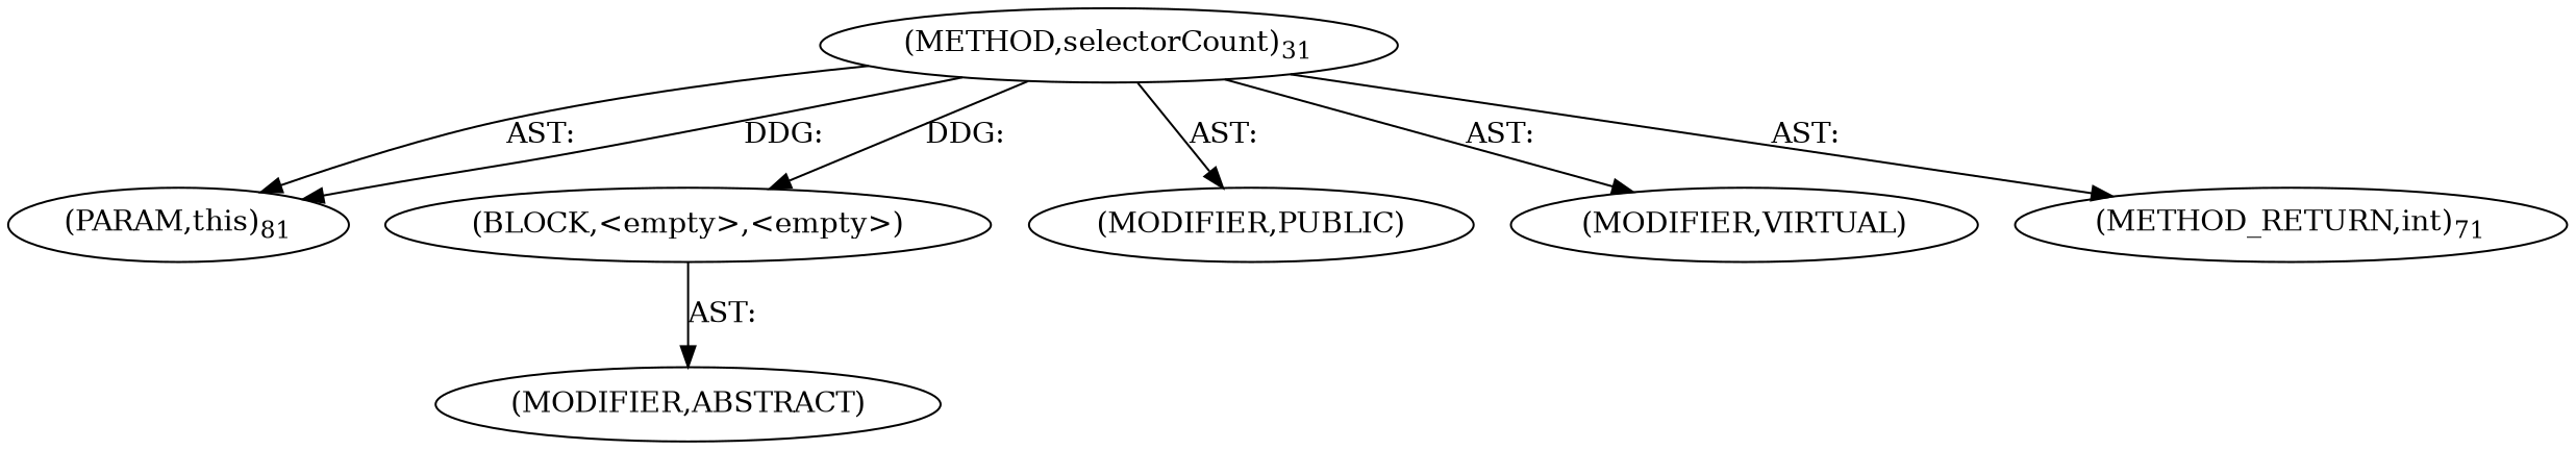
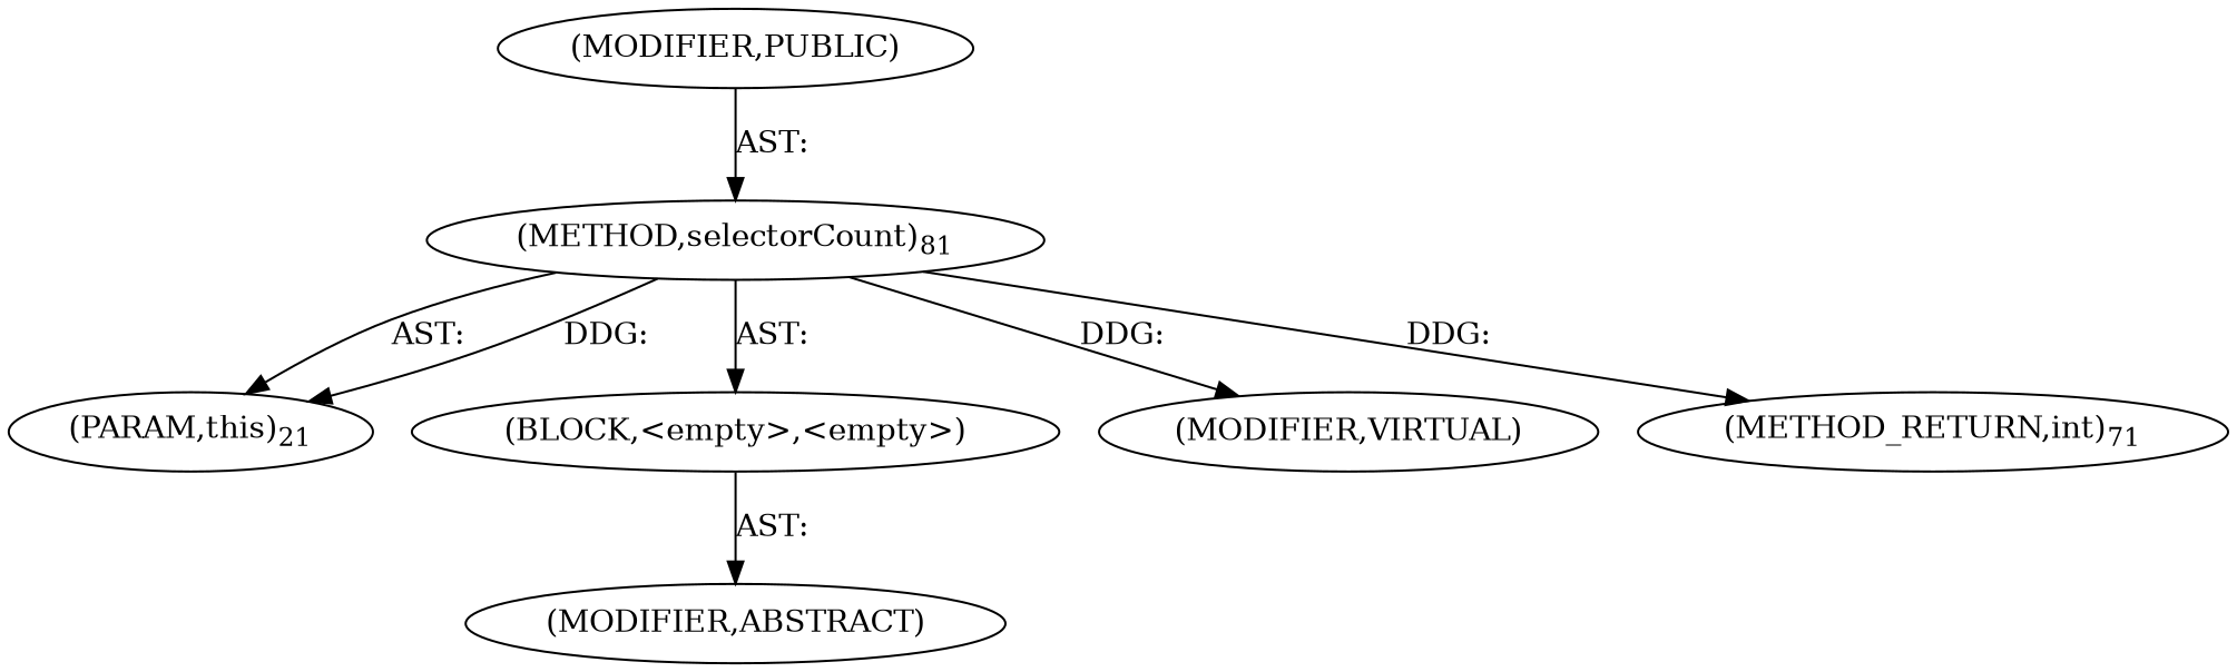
  digraph {
-   n1 [label=<(METHOD,selectorCount)<SUB>31</SUB>>]
-   n2 [label=<(PARAM,this)<SUB>81</SUB>>]
+   n1 [label=<(METHOD,selectorCount)<SUB>81</SUB>>]
+   n2 [label=<(PARAM,this)<SUB>21</SUB>>]
    n3 [label=<(BLOCK,&lt;empty&gt;,&lt;empty&gt;)>]
    n4 [label=<(MODIFIER,PUBLIC)>]
    n5 [label=<(MODIFIER,VIRTUAL)>]
    n6 [label=<(METHOD_RETURN,int)<SUB>71</SUB>>]
    n7 [label=<(MODIFIER,ABSTRACT)>]
    n1 -> n2 [label="AST: "]
    n1 -> n2 [label="DDG: "]
-   n1 -> n3 [label="DDG: "]
-   n1 -> n4 [label="AST: "]
-   n1 -> n5 [label="AST: "]
-   n1 -> n6 [label="AST: "]
+   n1 -> n3 [label="AST: "]
+   n4 -> n1 [label="AST: "]
+   n1 -> n5 [label="DDG: "]
+   n1 -> n6 [label="DDG: "]
    n3 -> n7 [label="AST: "]
  }
